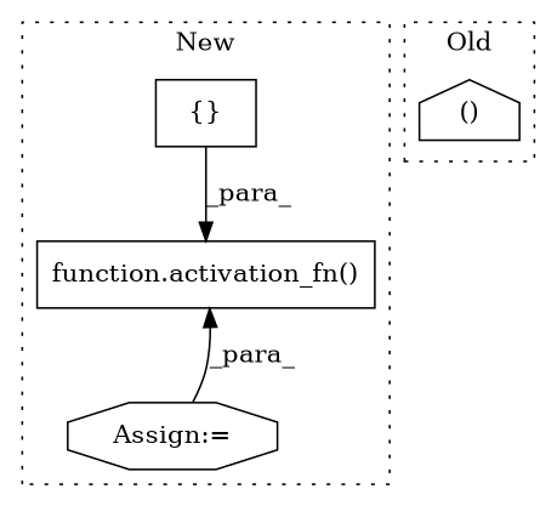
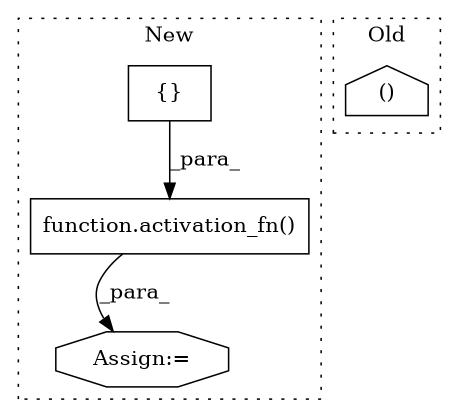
  digraph {
    node [shape=box]
    n1 [a=75 l="14,1" label="function.activation_fn()" s="1388,1407"]
    n2 [a=95 l="1,1" label="{}" s="1241,1275"]
    n3 [a=68 l=14 label="Assign:=" s=1374 shape=octagon]
    n4 [a=54 l=12 label="()" s=1196 shape=house]
    subgraph cluster_1 {
      label=New
      style=dotted
      n1
      n2
      n3
    }
    subgraph cluster_2 {
      label=Old
      style=dotted
      n4
    }
-   n3 -> n1 [label=_para_]
+   n1 -> n3 [label=_para_]
    n2 -> n1 [label=_para_]
  }
